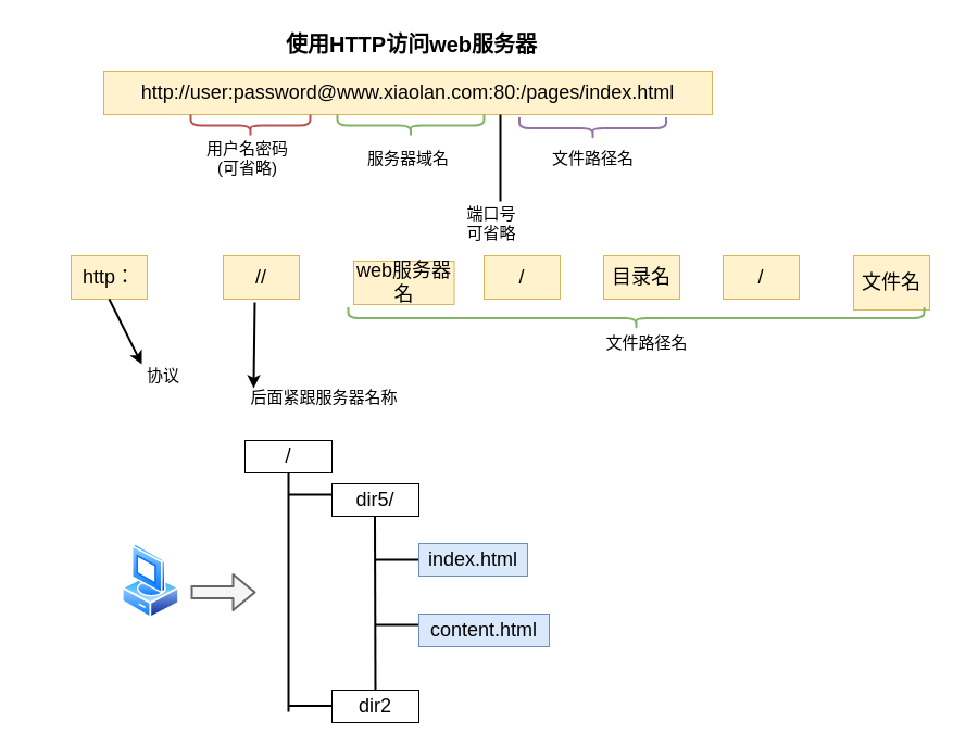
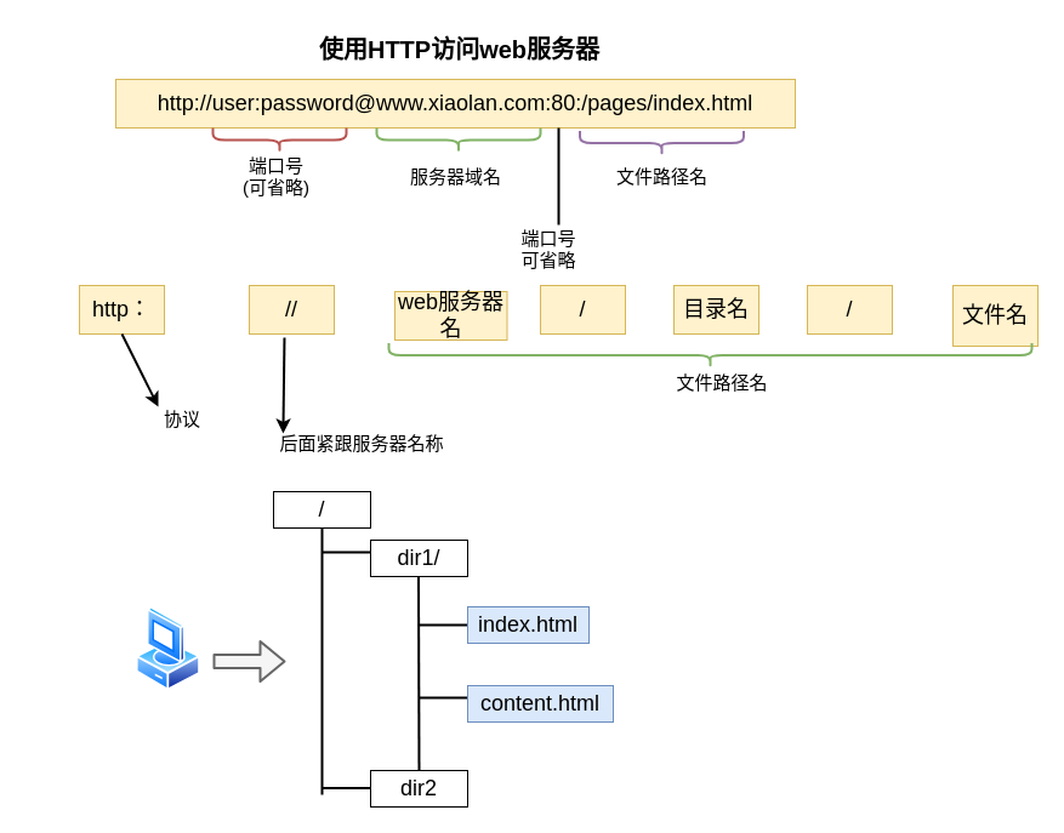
  <mxCell id="0" />
  <mxCell id="1" parent="0" />
  <mxCell id="2" value="&lt;font style=&quot;font-size: 18px&quot;&gt;http://user:password@www.xiaolan.com:80:/pages/index.html&lt;/font&gt;" style="rounded=0;whiteSpace=wrap;html=1;fillColor=#fff2cc;strokeColor=#d6b656;" vertex="1" parent="1"><mxGeometry x="95" y="65" width="560" height="40" as="geometry" /></mxCell>
  <mxCell id="3" value="" style="shape=curlyBracket;whiteSpace=wrap;html=1;rounded=1;rotation=-90;fillColor=#f8cecc;strokeColor=#b85450;strokeWidth=2;" vertex="1" parent="1"><mxGeometry x="220" y="60" width="20" height="110" as="geometry" /></mxCell>
- <mxCell id="4" value="&lt;font style=&quot;font-size: 15px&quot;&gt;用户名密码&lt;br&gt;(可省略)&lt;br&gt;&lt;/font&gt;" style="text;html=1;strokeColor=none;fillColor=none;align=center;verticalAlign=middle;whiteSpace=wrap;rounded=0;" vertex="1" parent="1"><mxGeometry x="175" y="135" width="105" height="20" as="geometry" /></mxCell>
+ <mxCell id="4" value="&lt;font style=&quot;font-size: 15px&quot;&gt;端口号&lt;br&gt;(可省略)&lt;br&gt;&lt;/font&gt;" style="text;html=1;strokeColor=none;fillColor=none;align=center;verticalAlign=middle;whiteSpace=wrap;rounded=0;" vertex="1" parent="1"><mxGeometry x="175" y="135" width="105" height="20" as="geometry" /></mxCell>
  <mxCell id="5" value="" style="shape=curlyBracket;whiteSpace=wrap;html=1;rounded=1;strokeWidth=2;rotation=-90;fillColor=#d5e8d4;strokeColor=#82b366;" vertex="1" parent="1"><mxGeometry x="367.5" y="47.5" width="20" height="135" as="geometry" /></mxCell>
  <mxCell id="6" value="&lt;font&gt;&lt;font style=&quot;font-size: 15px&quot;&gt;服务器域名&lt;/font&gt;&lt;br&gt;&lt;/font&gt;" style="text;html=1;strokeColor=none;fillColor=none;align=center;verticalAlign=middle;whiteSpace=wrap;rounded=0;" vertex="1" parent="1"><mxGeometry x="322.5" y="135" width="105" height="20" as="geometry" /></mxCell>
  <mxCell id="7" value="" style="line;strokeWidth=2;direction=south;html=1;" vertex="1" parent="1"><mxGeometry x="455" y="105" width="10" height="80" as="geometry" /></mxCell>
  <mxCell id="8" value="&lt;font style=&quot;font-size: 15px&quot;&gt;端口号&lt;br&gt;可省略&lt;br&gt;&lt;/font&gt;" style="text;html=1;strokeColor=none;fillColor=none;align=center;verticalAlign=middle;whiteSpace=wrap;rounded=0;" vertex="1" parent="1"><mxGeometry x="392.5" y="195" width="117.5" height="20" as="geometry" /></mxCell>
  <mxCell id="9" value="" style="shape=curlyBracket;whiteSpace=wrap;html=1;rounded=1;strokeWidth=2;rotation=-90;fillColor=#e1d5e7;strokeColor=#9673a6;" vertex="1" parent="1"><mxGeometry x="535" y="50" width="20" height="135" as="geometry" /></mxCell>
  <mxCell id="10" value="&lt;font&gt;&lt;font style=&quot;font-size: 15px&quot;&gt;文件路径名&lt;/font&gt;&lt;br&gt;&lt;/font&gt;" style="text;html=1;strokeColor=none;fillColor=none;align=center;verticalAlign=middle;whiteSpace=wrap;rounded=0;" vertex="1" parent="1"><mxGeometry x="492.5" y="135" width="105" height="20" as="geometry" /></mxCell>
  <mxCell id="11" value="&lt;font style=&quot;font-size: 20px&quot;&gt;使用HTTP访问web服务器&lt;/font&gt;" style="text;strokeColor=none;fillColor=none;html=1;fontSize=24;fontStyle=1;verticalAlign=middle;align=center;" vertex="1" parent="1"><mxGeometry x="327.5" y="20" width="100" height="40" as="geometry" /></mxCell>
  <mxCell id="12" value="&lt;font style=&quot;font-size: 18px&quot;&gt;http：&lt;/font&gt;" style="rounded=0;whiteSpace=wrap;html=1;fillColor=#fff2cc;strokeColor=#d6b656;" vertex="1" parent="1"><mxGeometry x="65" y="235" width="70" height="40" as="geometry" /></mxCell>
  <mxCell id="13" value="&lt;span style=&quot;font-size: 18px&quot;&gt;//&lt;/span&gt;" style="rounded=0;whiteSpace=wrap;html=1;fillColor=#fff2cc;strokeColor=#d6b656;" vertex="1" parent="1"><mxGeometry x="205" y="235" width="70" height="40" as="geometry" /></mxCell>
  <mxCell id="14" value="&lt;span style=&quot;font-size: 18px&quot;&gt;web服务器名&lt;/span&gt;" style="rounded=0;whiteSpace=wrap;html=1;fillColor=#fff2cc;strokeColor=#d6b656;" vertex="1" parent="1"><mxGeometry x="325" y="240" width="92.5" height="40" as="geometry" /></mxCell>
  <mxCell id="15" value="&lt;span style=&quot;font-size: 18px&quot;&gt;/&lt;/span&gt;" style="rounded=0;whiteSpace=wrap;html=1;fillColor=#fff2cc;strokeColor=#d6b656;" vertex="1" parent="1"><mxGeometry x="445" y="235" width="70" height="40" as="geometry" /></mxCell>
  <mxCell id="16" value="&lt;span style=&quot;font-size: 18px&quot;&gt;目录名&lt;/span&gt;" style="rounded=0;whiteSpace=wrap;html=1;fillColor=#fff2cc;strokeColor=#d6b656;" vertex="1" parent="1"><mxGeometry x="555" y="235" width="70" height="40" as="geometry" /></mxCell>
  <mxCell id="17" value="&lt;span style=&quot;font-size: 18px&quot;&gt;/&lt;/span&gt;" style="rounded=0;whiteSpace=wrap;html=1;fillColor=#fff2cc;strokeColor=#d6b656;" vertex="1" parent="1"><mxGeometry x="665" y="235" width="70" height="40" as="geometry" /></mxCell>
  <mxCell id="18" value="&lt;span style=&quot;font-size: 18px&quot;&gt;文件名&lt;/span&gt;" style="rounded=0;whiteSpace=wrap;html=1;fillColor=#fff2cc;strokeColor=#d6b656;" vertex="1" parent="1"><mxGeometry x="785" y="235" width="70" height="50" as="geometry" /></mxCell>
  <mxCell id="19" value="" style="endArrow=classic;html=1;strokeWidth=2;exitX=0.5;exitY=1;exitDx=0;exitDy=0;" edge="1" parent="1" source="12"><mxGeometry width="50" height="50" relative="1" as="geometry"><mxPoint x="155" y="355" as="sourcePoint" /><mxPoint x="130" y="335" as="targetPoint" /></mxGeometry></mxCell>
  <mxCell id="20" value="协议" style="text;html=1;strokeColor=none;fillColor=none;align=center;verticalAlign=middle;whiteSpace=wrap;rounded=0;fontSize=15;" vertex="1" parent="1"><mxGeometry x="20" y="335" width="260" height="20" as="geometry" /></mxCell>
  <mxCell id="21" value="" style="endArrow=classic;html=1;strokeWidth=2;fontSize=15;exitX=0.414;exitY=1.075;exitDx=0;exitDy=0;exitPerimeter=0;entryX=0.819;entryY=1.1;entryDx=0;entryDy=0;entryPerimeter=0;" edge="1" parent="1" source="13" target="20"><mxGeometry width="50" height="50" relative="1" as="geometry"><mxPoint x="255" y="335" as="sourcePoint" /><mxPoint x="305" y="285" as="targetPoint" /></mxGeometry></mxCell>
  <mxCell id="22" value="后面紧跟服务器名称" style="text;html=1;strokeColor=none;fillColor=none;align=center;verticalAlign=middle;whiteSpace=wrap;rounded=0;fontSize=15;" vertex="1" parent="1"><mxGeometry x="167.5" y="355" width="260" height="20" as="geometry" /></mxCell>
  <mxCell id="23" value="" style="shape=curlyBracket;whiteSpace=wrap;html=1;rounded=1;strokeWidth=2;rotation=-90;fillColor=#d5e8d4;strokeColor=#82b366;" vertex="1" parent="1"><mxGeometry x="575" y="27.5" width="20" height="530" as="geometry" /></mxCell>
  <mxCell id="24" value="文件路径名" style="text;html=1;strokeColor=none;fillColor=none;align=center;verticalAlign=middle;whiteSpace=wrap;rounded=0;fontSize=15;" vertex="1" parent="1"><mxGeometry x="465" y="305" width="260" height="20" as="geometry" /></mxCell>
  <mxCell id="25" value="" style="aspect=fixed;perimeter=ellipsePerimeter;html=1;align=center;shadow=0;dashed=0;spacingTop=3;image;image=img/lib/active_directory/vista_client.svg;fontSize=15;" vertex="1" parent="1"><mxGeometry x="111.8" y="500" width="53.2" height="70" as="geometry" /></mxCell>
  <mxCell id="26" value="/" style="rounded=0;whiteSpace=wrap;html=1;fontSize=18;" vertex="1" parent="1"><mxGeometry x="225" y="405" width="80" height="30" as="geometry" /></mxCell>
  <mxCell id="27" value="" style="endArrow=none;html=1;strokeWidth=2;fontSize=18;entryX=0.5;entryY=1;entryDx=0;entryDy=0;" edge="1" parent="1" target="26"><mxGeometry width="50" height="50" relative="1" as="geometry"><mxPoint x="265" y="655" as="sourcePoint" /><mxPoint x="285" y="475" as="targetPoint" /></mxGeometry></mxCell>
  <mxCell id="28" value="" style="endArrow=none;html=1;strokeWidth=2;fontSize=18;" edge="1" parent="1"><mxGeometry width="50" height="50" relative="1" as="geometry"><mxPoint x="265" y="455" as="sourcePoint" /><mxPoint x="305" y="455" as="targetPoint" /></mxGeometry></mxCell>
- <mxCell id="29" value="dir5/" style="rounded=0;whiteSpace=wrap;html=1;fontSize=18;" vertex="1" parent="1"><mxGeometry x="305" y="445" width="80" height="30" as="geometry" /></mxCell>
+ <mxCell id="29" value="dir1/" style="rounded=0;whiteSpace=wrap;html=1;fontSize=18;" vertex="1" parent="1"><mxGeometry x="305" y="445" width="80" height="30" as="geometry" /></mxCell>
  <mxCell id="30" value="" style="endArrow=none;html=1;strokeWidth=2;fontSize=18;entryX=0.5;entryY=1;entryDx=0;entryDy=0;exitX=0.5;exitY=0;exitDx=0;exitDy=0;" edge="1" parent="1" source="35"><mxGeometry width="50" height="50" relative="1" as="geometry"><mxPoint x="344.5" y="595" as="sourcePoint" /><mxPoint x="344.5" y="475" as="targetPoint" /></mxGeometry></mxCell>
  <mxCell id="31" value="" style="endArrow=none;html=1;strokeWidth=2;fontSize=18;" edge="1" parent="1"><mxGeometry width="50" height="50" relative="1" as="geometry"><mxPoint x="345" y="515" as="sourcePoint" /><mxPoint x="385" y="515" as="targetPoint" /></mxGeometry></mxCell>
  <mxCell id="32" value="" style="endArrow=none;html=1;strokeWidth=2;fontSize=18;" edge="1" parent="1"><mxGeometry width="50" height="50" relative="1" as="geometry"><mxPoint x="345" y="575" as="sourcePoint" /><mxPoint x="385" y="575" as="targetPoint" /></mxGeometry></mxCell>
  <mxCell id="33" value="index.html" style="rounded=0;whiteSpace=wrap;html=1;fontSize=18;fillColor=#dae8fc;strokeColor=#6c8ebf;" vertex="1" parent="1"><mxGeometry x="385" y="500" width="100" height="30" as="geometry" /></mxCell>
  <mxCell id="34" value="content.html" style="rounded=0;whiteSpace=wrap;html=1;fontSize=18;fillColor=#dae8fc;strokeColor=#6c8ebf;" vertex="1" parent="1"><mxGeometry x="385" y="565" width="120" height="30" as="geometry" /></mxCell>
  <mxCell id="35" value="dir2" style="rounded=0;whiteSpace=wrap;html=1;fontSize=18;" vertex="1" parent="1"><mxGeometry x="305" y="635" width="80" height="30" as="geometry" /></mxCell>
  <mxCell id="36" value="" style="endArrow=none;html=1;strokeWidth=2;fontSize=18;" edge="1" parent="1"><mxGeometry width="50" height="50" relative="1" as="geometry"><mxPoint x="265" y="649.5" as="sourcePoint" /><mxPoint x="305" y="649.5" as="targetPoint" /></mxGeometry></mxCell>
  <mxCell id="37" value="" style="shape=flexArrow;endArrow=classic;html=1;strokeWidth=2;fontSize=18;fillColor=#f5f5f5;strokeColor=#666666;" edge="1" parent="1"><mxGeometry width="50" height="50" relative="1" as="geometry"><mxPoint x="175" y="545" as="sourcePoint" /><mxPoint x="235" y="545" as="targetPoint" /></mxGeometry></mxCell>
